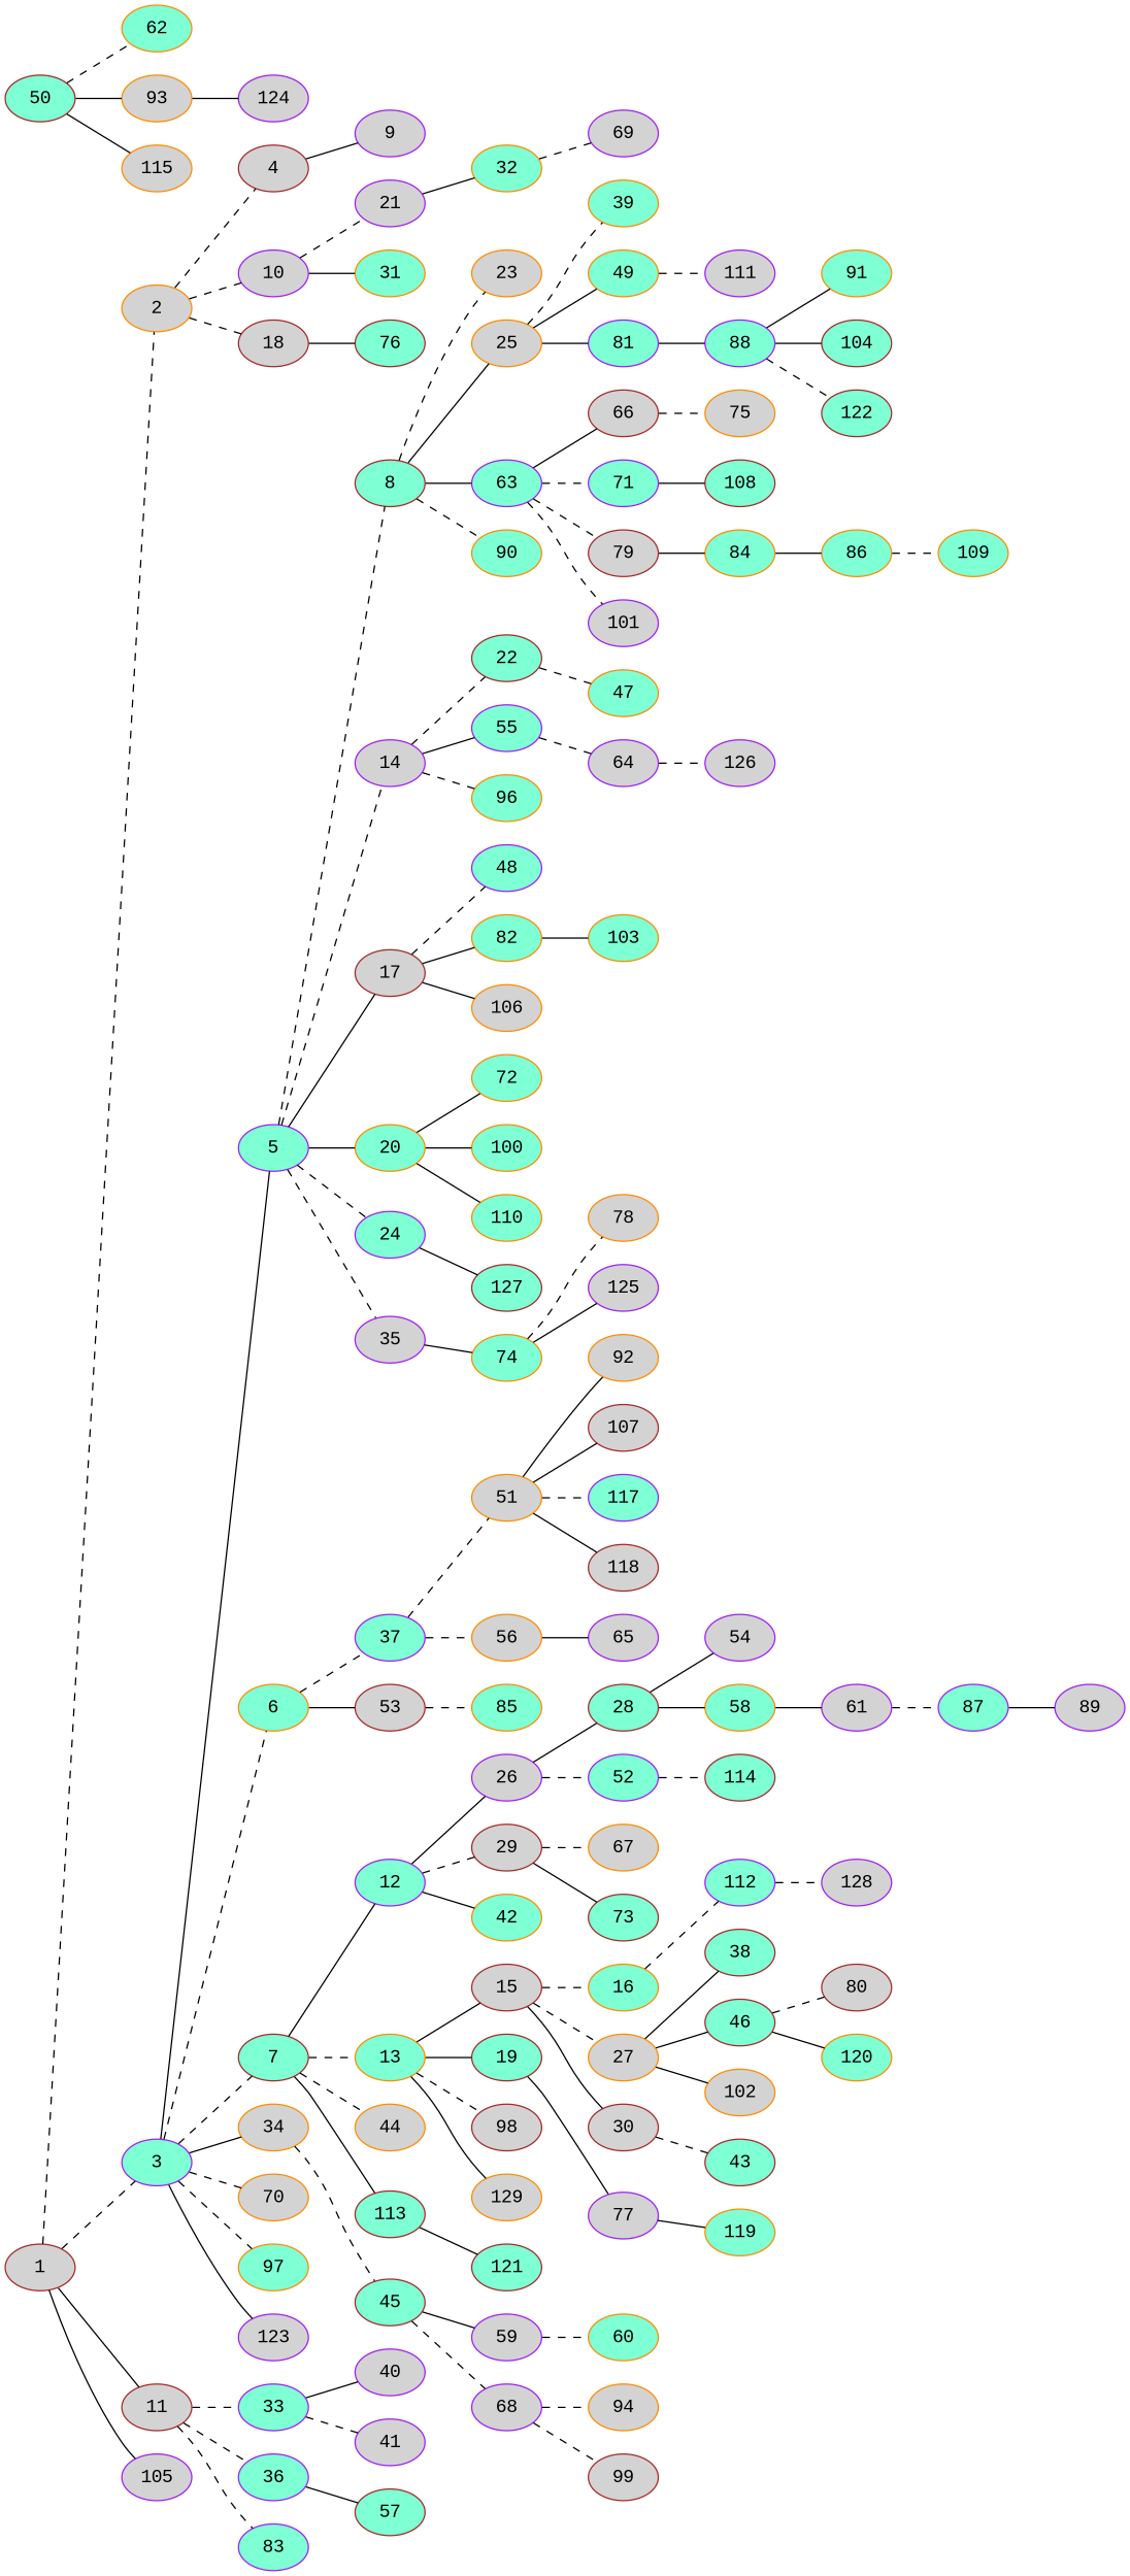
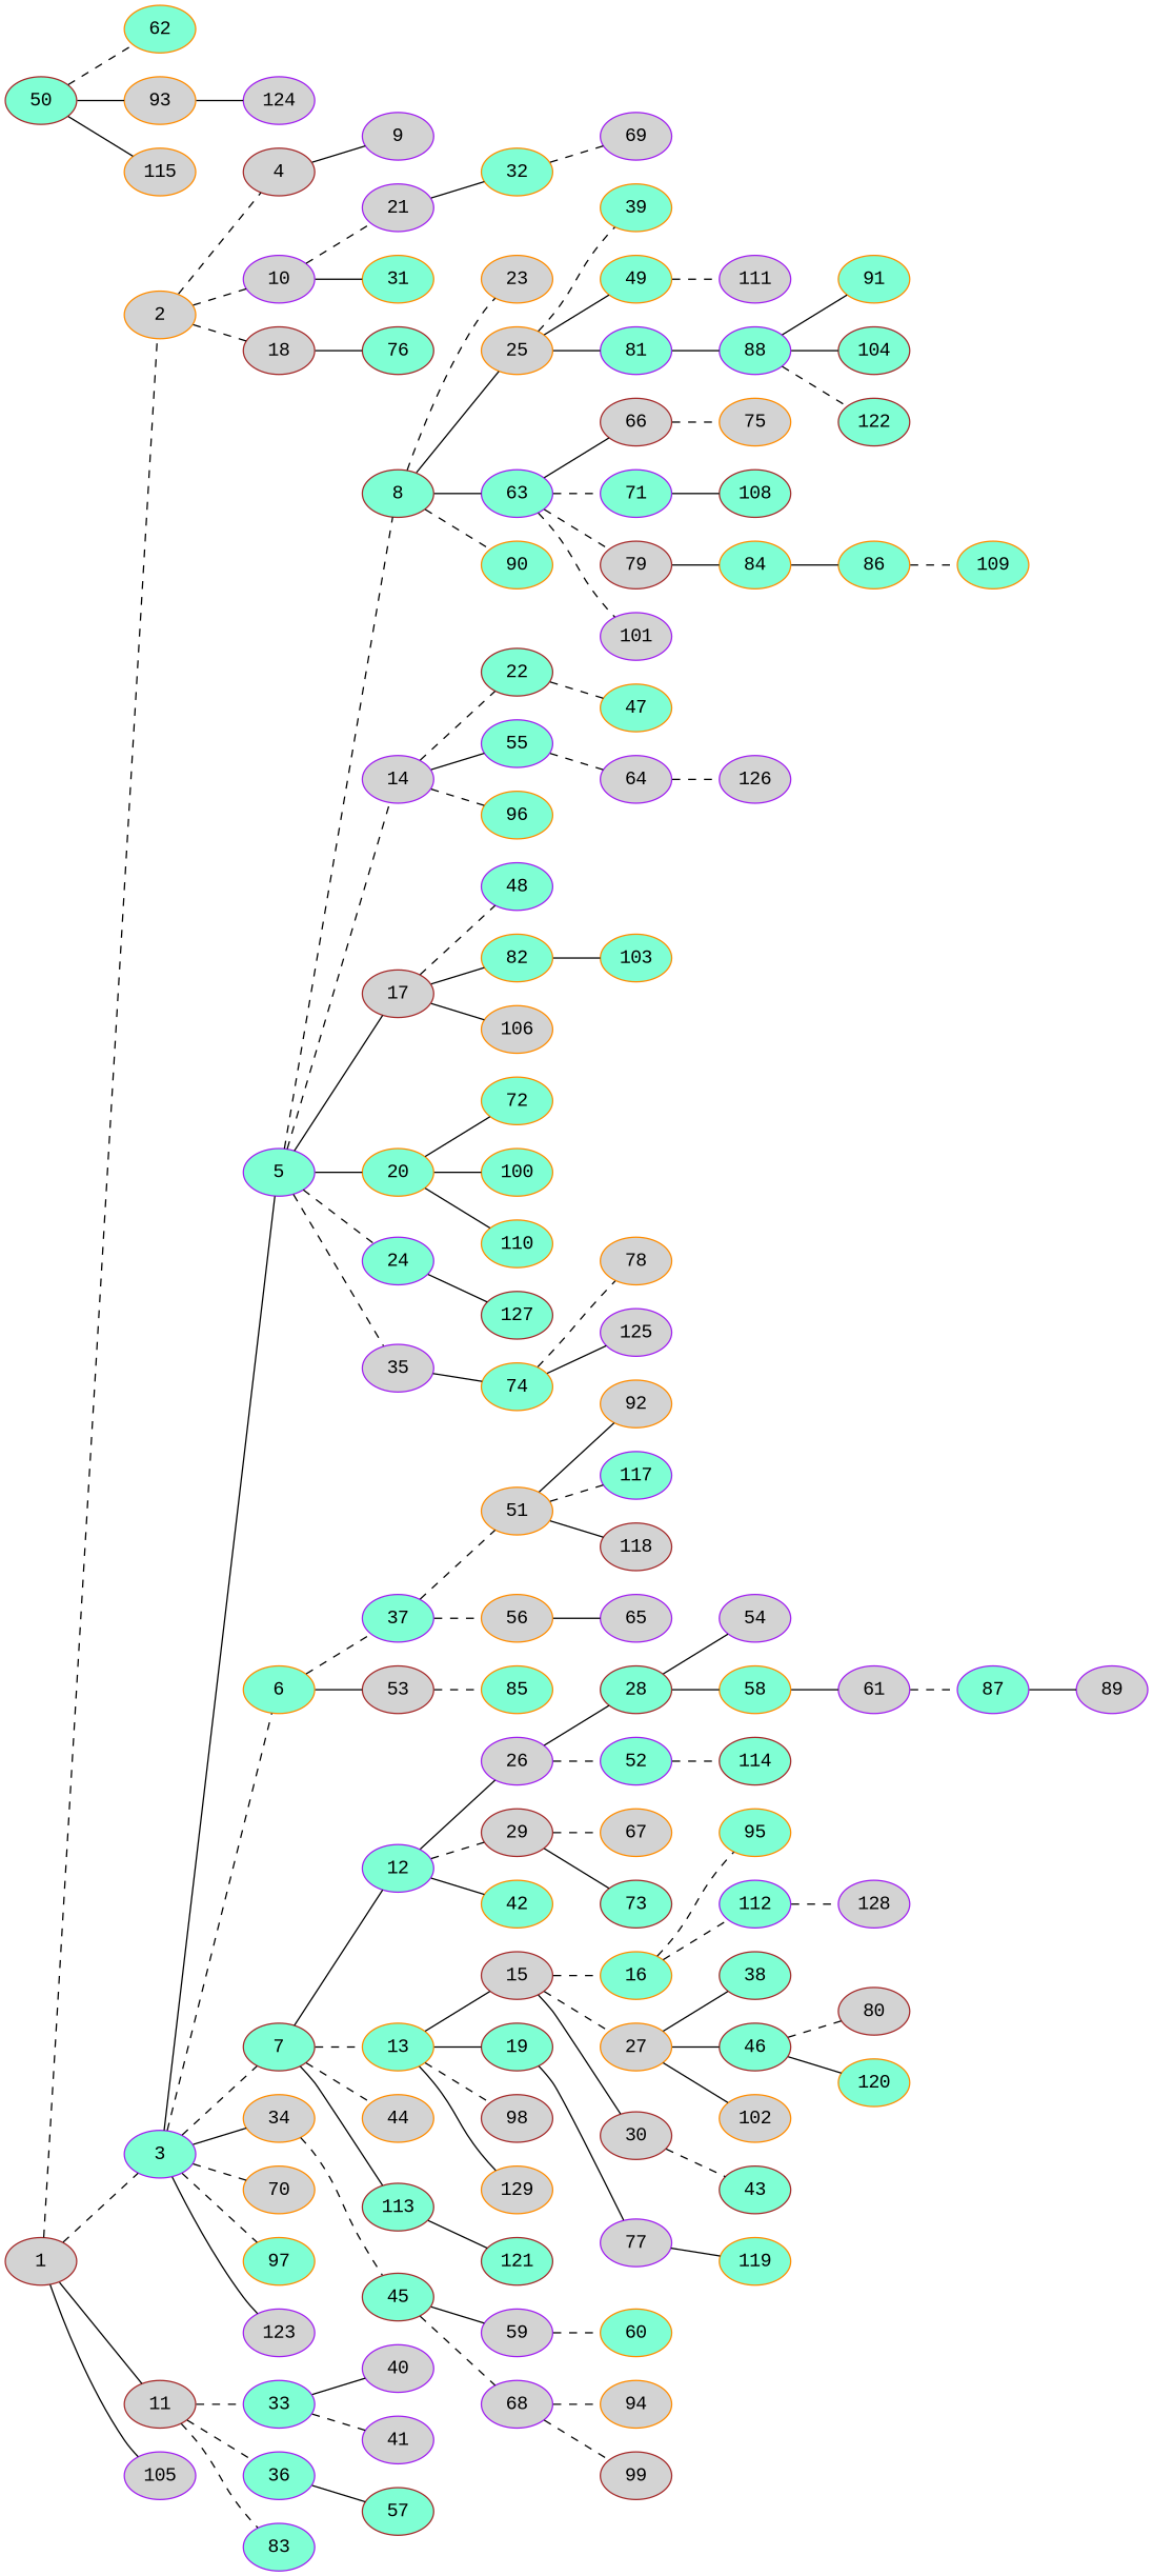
  graph {
    fontname="Liberation Mono"
    rankdir=LR
    node [color=darkorange fillcolor=aquamarine fontname="Liberation Mono" style=filled]
    edge [fontname="Liberation Mono" style=solid]
    1 [color=brown fillcolor=lightgrey]
    2 [fillcolor=lightgrey]
    3 [color=purple]
    11 [color=brown fillcolor=lightgrey]
    105 [color=purple fillcolor=lightgrey]
    4 [color=brown fillcolor=lightgrey]
    10 [color=purple fillcolor=lightgrey]
    18 [color=brown fillcolor=lightgrey]
    5 [color=purple]
    6
    7 [color=brown]
    34 [fillcolor=lightgrey]
    70 [fillcolor=lightgrey]
    97
    123 [color=purple fillcolor=lightgrey]
    33 [color=purple]
    36 [color=purple]
    83 [color=purple]
    9 [color=purple fillcolor=lightgrey]
    21 [color=purple fillcolor=lightgrey]
    31
    76 [color=brown]
    8 [color=brown]
    14 [color=purple fillcolor=lightgrey]
    17 [color=brown fillcolor=lightgrey]
    20
    24 [color=purple]
    35 [color=purple fillcolor=lightgrey]
    37 [color=purple]
    53 [color=brown fillcolor=lightgrey]
    12 [color=purple]
    13
    44 [fillcolor=lightgrey]
    113 [color=brown]
    45 [color=brown]
    23 [fillcolor=lightgrey]
    25 [fillcolor=lightgrey]
    63 [color=purple]
    90
    22 [color=brown]
    55 [color=purple]
    96
    48 [color=purple]
    82
    106 [fillcolor=lightgrey]
    72
    100
    110
    127 [color=brown]
    74
    51 [fillcolor=lightgrey]
    56 [fillcolor=lightgrey]
    85
    26 [color=purple fillcolor=lightgrey]
    29 [color=brown fillcolor=lightgrey]
    42
    15 [color=brown fillcolor=lightgrey]
    19 [color=brown]
    98 [color=brown fillcolor=lightgrey]
    129 [fillcolor=lightgrey]
    121 [color=brown]
    39
    49
    81 [color=purple]
    66 [color=brown fillcolor=lightgrey]
    71 [color=purple]
    79 [color=brown fillcolor=lightgrey]
    101 [color=purple fillcolor=lightgrey]
    32
    40 [color=purple fillcolor=lightgrey]
    41 [color=purple fillcolor=lightgrey]
    57 [color=brown]
    28 [color=brown]
    52 [color=purple]
    67 [fillcolor=lightgrey]
    73 [color=brown]
    16
    27 [fillcolor=lightgrey]
    30 [color=brown fillcolor=lightgrey]
    77 [color=purple fillcolor=lightgrey]
    47
    64 [color=purple fillcolor=lightgrey]
+   95
    112 [color=purple]
    38 [color=brown]
    46 [color=brown]
    102 [fillcolor=lightgrey]
    43 [color=brown]
    128 [color=purple fillcolor=lightgrey]
    103
    119
    69 [color=purple fillcolor=lightgrey]
    111 [color=purple fillcolor=lightgrey]
    88 [color=purple]
    54 [color=purple fillcolor=lightgrey]
    58
    114 [color=brown]
    80 [color=brown fillcolor=lightgrey]
    120
    61 [color=purple fillcolor=lightgrey]
    59 [color=purple fillcolor=lightgrey]
    68 [color=purple fillcolor=lightgrey]
    78 [fillcolor=lightgrey]
    125 [color=purple fillcolor=lightgrey]
    92 [fillcolor=lightgrey]
-   107 [color=brown fillcolor=lightgrey]
    117 [color=purple]
    118 [color=brown fillcolor=lightgrey]
    65 [color=purple fillcolor=lightgrey]
    60
    94 [fillcolor=lightgrey]
    99 [color=brown fillcolor=lightgrey]
    50 [color=brown]
    62
    93 [fillcolor=lightgrey]
    115 [fillcolor=lightgrey]
    124 [color=purple fillcolor=lightgrey]
    126 [color=purple fillcolor=lightgrey]
    87 [color=purple]
    89 [color=purple fillcolor=lightgrey]
    75 [fillcolor=lightgrey]
    108 [color=brown]
    84
    86
    91
    104 [color=brown]
    122 [color=brown]
    109
    1 -- 2 [style=dashed]
    1 -- 3 [style=dashed]
    1 -- 11
    1 -- 105
    2 -- 4 [style=dashed]
    2 -- 10 [style=dashed]
    2 -- 18 [style=dashed]
    3 -- 5
    3 -- 6 [style=dashed]
    3 -- 7 [style=dashed]
    3 -- 34
    3 -- 70 [style=dashed]
    3 -- 97 [style=dashed]
    3 -- 123
    11 -- 33 [style=dashed]
    11 -- 36 [style=dashed]
    11 -- 83 [style=dashed]
    4 -- 9
    10 -- 21 [style=dashed]
    10 -- 31
    18 -- 76
    5 -- 8 [style=dashed]
    5 -- 14 [style=dashed]
    5 -- 17
    5 -- 20
    5 -- 24 [style=dashed]
    5 -- 35 [style=dashed]
    6 -- 37 [style=dashed]
    6 -- 53
    7 -- 12
    7 -- 13 [style=dashed]
    7 -- 44 [style=dashed]
    7 -- 113
    34 -- 45 [style=dashed]
    33 -- 40
    33 -- 41 [style=dashed]
    36 -- 57
    21 -- 32
    8 -- 23 [style=dashed]
    8 -- 25
    8 -- 63
    8 -- 90 [style=dashed]
    14 -- 22 [style=dashed]
    14 -- 55
    14 -- 96 [style=dashed]
    17 -- 48 [style=dashed]
    17 -- 82
    17 -- 106
    20 -- 72
    20 -- 100
    20 -- 110
    24 -- 127
    35 -- 74
    37 -- 51 [style=dashed]
    37 -- 56 [style=dashed]
    53 -- 85 [style=dashed]
    12 -- 26
    12 -- 29 [style=dashed]
    12 -- 42
    13 -- 15
    13 -- 19
    13 -- 98 [style=dashed]
    13 -- 129
    113 -- 121
    45 -- 59
    45 -- 68 [style=dashed]
    25 -- 39 [style=dashed]
    25 -- 49
    25 -- 81
    63 -- 66
    63 -- 71 [style=dashed]
    63 -- 79 [style=dashed]
    63 -- 101 [style=dashed]
    22 -- 47 [style=dashed]
    55 -- 64 [style=dashed]
    82 -- 103
    74 -- 78 [style=dashed]
    74 -- 125
    51 -- 92
-   51 -- 107
    51 -- 117 [style=dashed]
    51 -- 118
    56 -- 65
    26 -- 28
    26 -- 52 [style=dashed]
    29 -- 67 [style=dashed]
    29 -- 73
    15 -- 16 [style=dashed]
    15 -- 27 [style=dashed]
    15 -- 30
    19 -- 77
    49 -- 111 [style=dashed]
    81 -- 88
    66 -- 75 [style=dashed]
    71 -- 108
    79 -- 84
    32 -- 69 [style=dashed]
    28 -- 54
    28 -- 58
    52 -- 114 [style=dashed]
+   16 -- 95 [style=dashed]
    16 -- 112 [style=dashed]
    27 -- 38
    27 -- 46
    27 -- 102
    30 -- 43 [style=dashed]
    77 -- 119
    64 -- 126 [style=dashed]
    112 -- 128 [style=dashed]
    46 -- 80 [style=dashed]
    46 -- 120
    88 -- 91
    88 -- 104
    88 -- 122 [style=dashed]
    58 -- 61
    61 -- 87 [style=dashed]
    59 -- 60 [style=dashed]
    68 -- 94 [style=dashed]
    68 -- 99 [style=dashed]
    50 -- 62 [style=dashed]
    50 -- 93
    50 -- 115
    93 -- 124
    87 -- 89
    84 -- 86
    86 -- 109 [style=dashed]
  }
